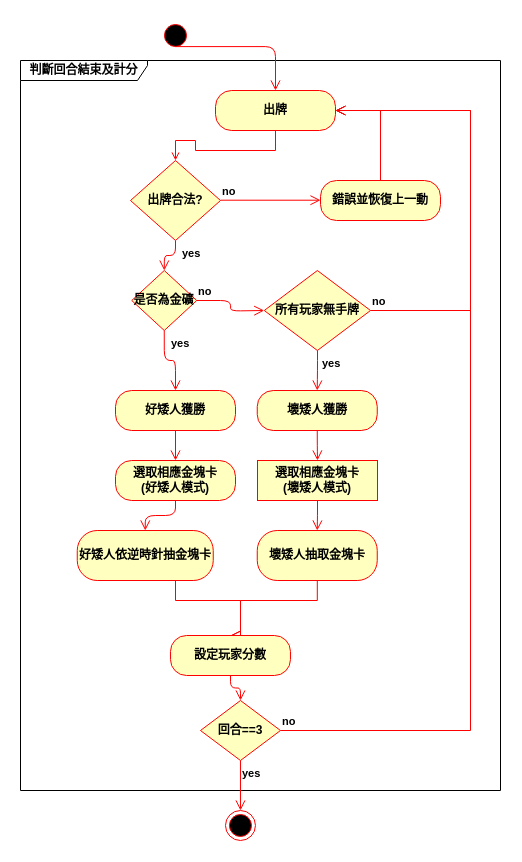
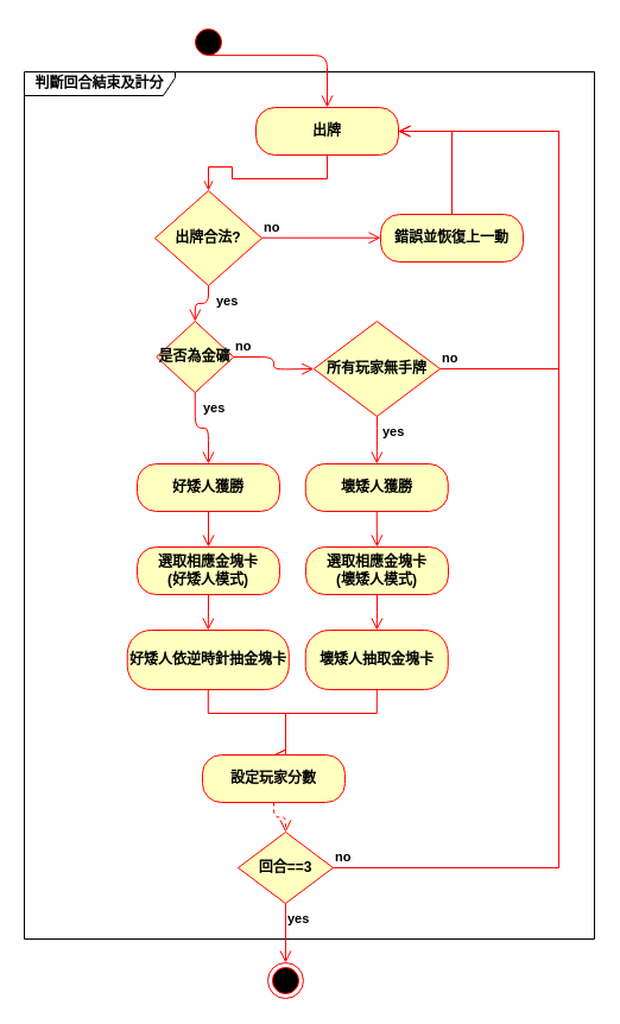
  <mxCell id="0" />
  <mxCell id="1" parent="0" />
  <mxCell id="2" value="判斷回合結束及計分" style="shape=umlFrame;whiteSpace=wrap;html=1;width=127;height=20;fontStyle=1" parent="1" vertex="1"><mxGeometry x="20" y="60" width="480" height="730" as="geometry" /></mxCell>
  <mxCell id="3" value="是否為金礦" style="rhombus;whiteSpace=wrap;html=1;fillColor=#ffffc0;strokeColor=#ff0000;fontStyle=1" parent="1" vertex="1"><mxGeometry x="131.25" y="270" width="65" height="60" as="geometry" /></mxCell>
  <mxCell id="4" value="no" style="edgeStyle=orthogonalEdgeStyle;html=1;align=left;verticalAlign=bottom;endArrow=open;endSize=8;strokeColor=#ff0000;exitX=1;exitY=0.5;exitDx=0;exitDy=0;fontStyle=1" parent="1" source="3" edge="1"><mxGeometry x="-1" relative="1" as="geometry"><mxPoint x="263.75" y="310" as="targetPoint" /><mxPoint x="231.255" y="310" as="sourcePoint" /><Array as="points" /></mxGeometry></mxCell>
  <mxCell id="5" value="yes" style="edgeStyle=orthogonalEdgeStyle;html=1;align=left;verticalAlign=top;endArrow=open;endSize=8;strokeColor=#ff0000;exitX=0.5;exitY=1;exitDx=0;exitDy=0;entryX=0.5;entryY=0;entryDx=0;entryDy=0;fontStyle=1" parent="1" source="3" target="14" edge="1"><mxGeometry x="-1" y="5" relative="1" as="geometry"><mxPoint x="175" y="420" as="targetPoint" /><Array as="points" /><mxPoint x="174.75" y="368.857" as="sourcePoint" /><mxPoint as="offset" /></mxGeometry></mxCell>
  <mxCell id="6" value="所有玩家無手牌" style="rhombus;whiteSpace=wrap;html=1;fillColor=#ffffc0;strokeColor=#ff0000;fontStyle=1" parent="1" vertex="1"><mxGeometry x="263.75" y="270" width="106.25" height="80" as="geometry" /></mxCell>
  <mxCell id="7" value="yes" style="edgeStyle=orthogonalEdgeStyle;html=1;align=left;verticalAlign=top;endArrow=open;endSize=8;strokeColor=#ff0000;entryX=0.5;entryY=0;entryDx=0;entryDy=0;fontStyle=1" parent="1" source="6" target="16" edge="1"><mxGeometry x="-1" y="3" relative="1" as="geometry"><mxPoint x="309" y="420" as="targetPoint" /><mxPoint as="offset" /></mxGeometry></mxCell>
  <mxCell id="8" value="no" style="edgeStyle=orthogonalEdgeStyle;html=1;align=left;verticalAlign=bottom;endArrow=open;endSize=8;strokeColor=#ff0000;fontStyle=1" parent="1" edge="1"><mxGeometry x="-1" relative="1" as="geometry"><mxPoint x="320" y="199.71" as="targetPoint" /><mxPoint x="220" y="199.71" as="sourcePoint" /><Array as="points"><mxPoint x="320" y="199.71" /></Array></mxGeometry></mxCell>
  <mxCell id="9" value="yes" style="edgeStyle=orthogonalEdgeStyle;html=1;align=left;verticalAlign=top;endArrow=open;endSize=8;strokeColor=#ff0000;exitX=0.5;exitY=1;exitDx=0;exitDy=0;fontStyle=1" parent="1" source="10" target="3" edge="1"><mxGeometry x="-1" y="5" relative="1" as="geometry"><mxPoint x="174.71" y="320" as="targetPoint" /><mxPoint x="174.71" y="260" as="sourcePoint" /><mxPoint as="offset" /></mxGeometry></mxCell>
  <mxCell id="10" value="出牌合法?" style="rhombus;whiteSpace=wrap;html=1;fillColor=#ffffc0;strokeColor=#ff0000;fontStyle=1" parent="1" vertex="1"><mxGeometry x="130" y="160" width="90" height="80" as="geometry" /></mxCell>
  <mxCell id="11" style="edgeStyle=orthogonalEdgeStyle;rounded=0;orthogonalLoop=1;jettySize=auto;html=1;entryX=1;entryY=0.5;entryDx=0;entryDy=0;strokeColor=#FF0000;endArrow=open;endFill=0;fontStyle=1" parent="1" source="12" target="29" edge="1"><mxGeometry relative="1" as="geometry"><Array as="points"><mxPoint x="380" y="110" /></Array></mxGeometry></mxCell>
  <mxCell id="12" value="錯誤並恢復上一動" style="rounded=1;whiteSpace=wrap;html=1;arcSize=40;fontColor=#000000;fillColor=#ffffc0;strokeColor=#ff0000;fontStyle=1" parent="1" vertex="1"><mxGeometry x="320" y="180" width="120" height="40" as="geometry" /></mxCell>
  <mxCell id="13" value="" style="edgeStyle=orthogonalEdgeStyle;html=1;verticalAlign=bottom;endArrow=open;endSize=8;strokeColor=#ff0000;entryX=0.5;entryY=0;entryDx=0;entryDy=0;exitX=0.5;exitY=1;exitDx=0;exitDy=0;fontStyle=1" parent="1" source="16" target="19" edge="1"><mxGeometry relative="1" as="geometry"><mxPoint x="316.75" y="520" as="targetPoint" /><mxPoint x="316.75" y="460" as="sourcePoint" /></mxGeometry></mxCell>
  <mxCell id="14" value="好矮人獲勝" style="rounded=1;whiteSpace=wrap;html=1;arcSize=40;fontColor=#000000;fillColor=#ffffc0;strokeColor=#ff0000;fontStyle=1" parent="1" vertex="1"><mxGeometry x="115" y="390" width="120" height="40" as="geometry" /></mxCell>
  <mxCell id="15" value="" style="edgeStyle=orthogonalEdgeStyle;html=1;verticalAlign=bottom;endArrow=open;endSize=8;strokeColor=#ff0000;fontStyle=1" parent="1" source="14" target="17" edge="1"><mxGeometry relative="1" as="geometry"><mxPoint x="175" y="480" as="targetPoint" /></mxGeometry></mxCell>
  <mxCell id="16" value="壞矮人獲勝" style="rounded=1;whiteSpace=wrap;html=1;arcSize=40;fontColor=#000000;fillColor=#ffffc0;strokeColor=#ff0000;fontStyle=1" parent="1" vertex="1"><mxGeometry x="256.75" y="390" width="120" height="40" as="geometry" /></mxCell>
  <mxCell id="17" value="&lt;div&gt;&lt;span&gt;選取相應金塊卡&lt;/span&gt;&lt;/div&gt;&lt;div&gt;&lt;span&gt;(好矮人模式)&lt;/span&gt;&lt;/div&gt;" style="rounded=1;whiteSpace=wrap;html=1;arcSize=40;fontColor=#000000;fillColor=#ffffc0;strokeColor=#ff0000;fontStyle=1" parent="1" vertex="1"><mxGeometry x="115" y="460" width="120" height="40" as="geometry" /></mxCell>
  <mxCell id="18" value="" style="edgeStyle=orthogonalEdgeStyle;html=1;verticalAlign=bottom;endArrow=open;endSize=8;strokeColor=#ff0000;entryX=0.5;entryY=0;entryDx=0;entryDy=0;fontStyle=1" parent="1" source="17" target="21" edge="1"><mxGeometry relative="1" as="geometry"><mxPoint x="174.75" y="620" as="targetPoint" /></mxGeometry></mxCell>
- <mxCell id="19" value="選取相應金塊卡&lt;br&gt;(壞矮人模式)" style="whiteSpace=wrap;html=1;arcSize=40;fontColor=#000000;fillColor=#ffffc0;strokeColor=#ff0000;fontStyle=1;rounded=0;" parent="1" vertex="1"><mxGeometry x="257" y="460" width="120" height="40" as="geometry" /></mxCell>
+ <mxCell id="19" value="選取相應金塊卡&lt;br&gt;(壞矮人模式)" style="rounded=1;whiteSpace=wrap;html=1;arcSize=40;fontColor=#000000;fillColor=#ffffc0;strokeColor=#ff0000;fontStyle=1" parent="1" vertex="1"><mxGeometry x="257" y="460" width="120" height="40" as="geometry" /></mxCell>
  <mxCell id="20" value="" style="edgeStyle=orthogonalEdgeStyle;html=1;verticalAlign=bottom;endArrow=open;endSize=8;strokeColor=#ff0000;entryX=0.5;entryY=0;entryDx=0;entryDy=0;fontStyle=1" parent="1" source="19" target="23" edge="1"><mxGeometry relative="1" as="geometry"><mxPoint x="316.75" y="620" as="targetPoint" /></mxGeometry></mxCell>
- <mxCell id="21" value="好矮人依逆時針抽金塊卡" style="rounded=1;whiteSpace=wrap;html=1;arcSize=40;fontColor=#000000;fillColor=#ffffc0;strokeColor=#ff0000;fontStyle=1" parent="1" vertex="1"><mxGeometry x="76.75" y="530" width="136" height="50" as="geometry" /></mxCell>
+ <mxCell id="21" value="好矮人依逆時針抽金塊卡" style="rounded=1;whiteSpace=wrap;html=1;arcSize=40;fontColor=#000000;fillColor=#ffffc0;strokeColor=#ff0000;fontStyle=1" parent="1" vertex="1"><mxGeometry x="106.75" y="530" width="136" height="50" as="geometry" /></mxCell>
  <mxCell id="22" value="" style="edgeStyle=orthogonalEdgeStyle;html=1;verticalAlign=bottom;endArrow=open;endSize=8;strokeColor=#ff0000;entryX=0.5;entryY=0;entryDx=0;entryDy=0;rounded=0;fontStyle=1" parent="1" source="21" target="31" edge="1"><mxGeometry relative="1" as="geometry"><mxPoint x="175" y="750" as="targetPoint" /><Array as="points"><mxPoint x="175" y="600" /><mxPoint x="240" y="600" /></Array></mxGeometry></mxCell>
  <mxCell id="23" value="壞矮人抽取金塊卡" style="rounded=1;whiteSpace=wrap;html=1;arcSize=40;fontColor=#000000;fillColor=#ffffc0;strokeColor=#ff0000;fontStyle=1" parent="1" vertex="1"><mxGeometry x="256.75" y="530" width="120" height="50" as="geometry" /></mxCell>
  <mxCell id="24" value="" style="edgeStyle=orthogonalEdgeStyle;html=1;verticalAlign=bottom;endArrow=open;endSize=8;strokeColor=#ff0000;entryX=0.5;entryY=0;entryDx=0;entryDy=0;rounded=0;fontStyle=1" parent="1" source="23" target="31" edge="1"><mxGeometry relative="1" as="geometry"><mxPoint x="310" y="750" as="targetPoint" /><Array as="points"><mxPoint x="317" y="600" /><mxPoint x="240" y="600" /></Array></mxGeometry></mxCell>
  <mxCell id="25" value="回合==3" style="rhombus;whiteSpace=wrap;html=1;fillColor=#ffffc0;strokeColor=#ff0000;fontStyle=1" parent="1" vertex="1"><mxGeometry x="199.97" y="700" width="80" height="60" as="geometry" /></mxCell>
  <mxCell id="26" value="no" style="edgeStyle=orthogonalEdgeStyle;html=1;align=left;verticalAlign=bottom;endArrow=open;endSize=8;strokeColor=#ff0000;entryX=1;entryY=0.5;entryDx=0;entryDy=0;rounded=0;fontStyle=1" parent="1" source="25" target="29" edge="1"><mxGeometry x="-1" relative="1" as="geometry"><mxPoint x="530" y="500" as="targetPoint" /><Array as="points"><mxPoint x="470" y="730" /><mxPoint x="470" y="110" /></Array></mxGeometry></mxCell>
  <mxCell id="27" value="yes" style="edgeStyle=orthogonalEdgeStyle;html=1;align=left;verticalAlign=top;endArrow=open;endSize=8;strokeColor=#ff0000;entryX=0.5;entryY=0;entryDx=0;entryDy=0;fontStyle=1" parent="1" source="25" target="33" edge="1"><mxGeometry x="-1" relative="1" as="geometry"><mxPoint x="240" y="990" as="targetPoint" /><mxPoint as="offset" /></mxGeometry></mxCell>
  <mxCell id="28" style="edgeStyle=orthogonalEdgeStyle;rounded=0;orthogonalLoop=1;jettySize=auto;html=1;entryX=0.5;entryY=0;entryDx=0;entryDy=0;strokeColor=#FF0000;endArrow=open;endFill=0;fontStyle=1" parent="1" source="29" target="10" edge="1"><mxGeometry relative="1" as="geometry" /></mxCell>
  <mxCell id="29" value="出牌" style="rounded=1;whiteSpace=wrap;html=1;arcSize=40;fontColor=#000000;fillColor=#ffffc0;strokeColor=#ff0000;fontStyle=1" parent="1" vertex="1"><mxGeometry x="215" y="90" width="120" height="40" as="geometry" /></mxCell>
  <mxCell id="30" value="no" style="edgeStyle=orthogonalEdgeStyle;html=1;align=left;verticalAlign=bottom;endArrow=open;endSize=8;strokeColor=#ff0000;exitX=1;exitY=0.5;exitDx=0;exitDy=0;entryX=1;entryY=0.5;entryDx=0;entryDy=0;endFill=0;rounded=0;fontStyle=1" parent="1" source="6" target="29" edge="1"><mxGeometry x="-1" relative="1" as="geometry"><mxPoint x="416.25" y="359.66" as="targetPoint" /><mxPoint x="370" y="359.66" as="sourcePoint" /><Array as="points"><mxPoint x="470" y="310" /><mxPoint x="470" y="110" /></Array></mxGeometry></mxCell>
  <mxCell id="31" value="設定玩家分數" style="rounded=1;whiteSpace=wrap;html=1;arcSize=40;fontColor=#000000;fillColor=#ffffc0;strokeColor=#ff0000;fontStyle=1" parent="1" vertex="1"><mxGeometry x="169.97" y="635" width="120" height="40" as="geometry" /></mxCell>
- <mxCell id="32" value="" style="edgeStyle=orthogonalEdgeStyle;html=1;verticalAlign=bottom;endArrow=open;endSize=8;strokeColor=#ff0000;entryX=0.5;entryY=0;entryDx=0;entryDy=0;fontStyle=1" parent="1" source="31" target="25" edge="1"><mxGeometry relative="1" as="geometry"><mxPoint x="239.97" y="870" as="targetPoint" /></mxGeometry></mxCell>
+ <mxCell id="32" value="" style="edgeStyle=orthogonalEdgeStyle;html=1;verticalAlign=bottom;endArrow=open;endSize=8;strokeColor=#ff0000;entryX=0.5;entryY=0;entryDx=0;entryDy=0;fontStyle=1;dashed=1;" parent="1" source="31" target="25" edge="1"><mxGeometry relative="1" as="geometry"><mxPoint x="239.97" y="870" as="targetPoint" /></mxGeometry></mxCell>
  <mxCell id="33" value="" style="ellipse;html=1;shape=endState;fillColor=#000000;strokeColor=#ff0000;fontStyle=1" parent="1" vertex="1"><mxGeometry x="224.97" y="810" width="30" height="30" as="geometry" /></mxCell>
  <mxCell id="34" value="" style="ellipse;html=1;shape=startState;fillColor=#000000;strokeColor=#ff0000;" parent="1" vertex="1"><mxGeometry x="160" y="20" width="30" height="30" as="geometry" /></mxCell>
  <mxCell id="35" value="" style="edgeStyle=orthogonalEdgeStyle;html=1;verticalAlign=bottom;endArrow=open;endSize=8;strokeColor=#ff0000;entryX=0.5;entryY=0;entryDx=0;entryDy=0;exitX=0.486;exitY=0.87;exitDx=0;exitDy=0;exitPerimeter=0;fontStyle=1" parent="1" source="34" target="29" edge="1"><mxGeometry relative="1" as="geometry"><mxPoint x="175" y="50" as="targetPoint" /></mxGeometry></mxCell>
